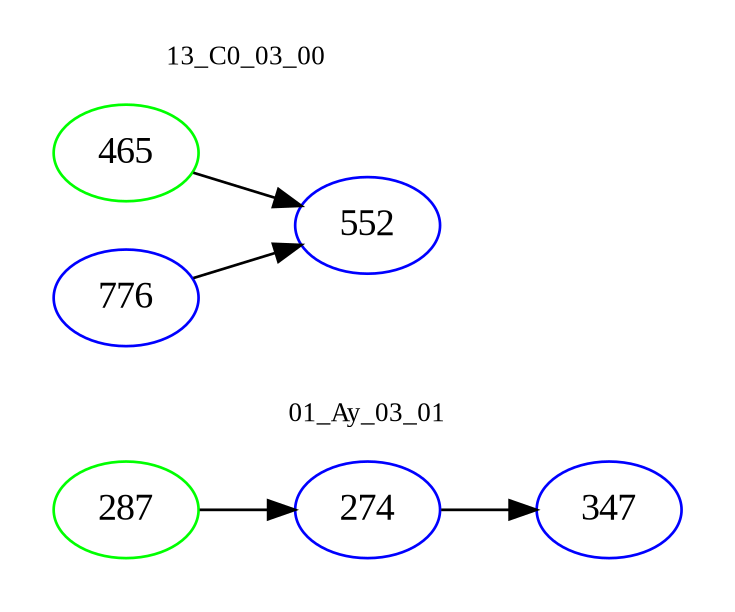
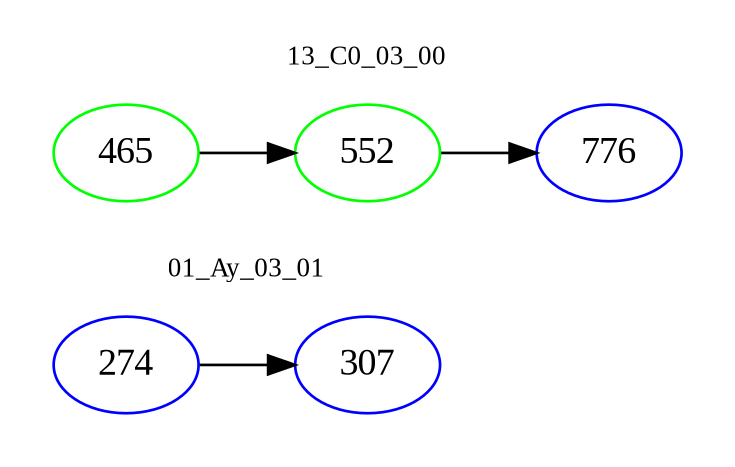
  digraph {
    fontname="Liberation Serif"
    rankdir=LR
    node [color=blue fontname="Liberation Serif"]
    edge [color=black fontname="Liberation Serif"]
-   n1 [color=green label=287]
    n2 [label=274]
-   n3 [label=347]
+   n3 [label=307]
    n4 [color=green label=465]
-   n5 [label=552]
+   n5 [color=green label=552]
    n6 [label=776]
    subgraph cluster_1 {
      color=white
      fontsize=10
      label="01_Ay_03_01"
-     n1
      n2
      n3
    }
    subgraph cluster_2 {
      color=white
      fontsize=10
      label="13_C0_03_00"
      n4
      n5
      n6
    }
-   n1 -> n2
    n2 -> n3
    n4 -> n5
-   n6 -> n5
+   n5 -> n6
  }
